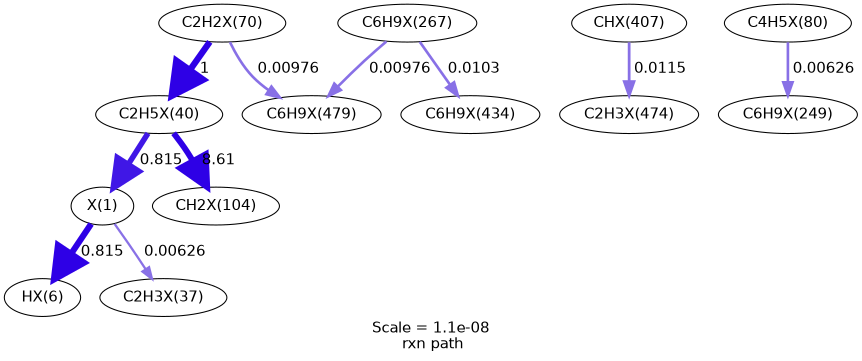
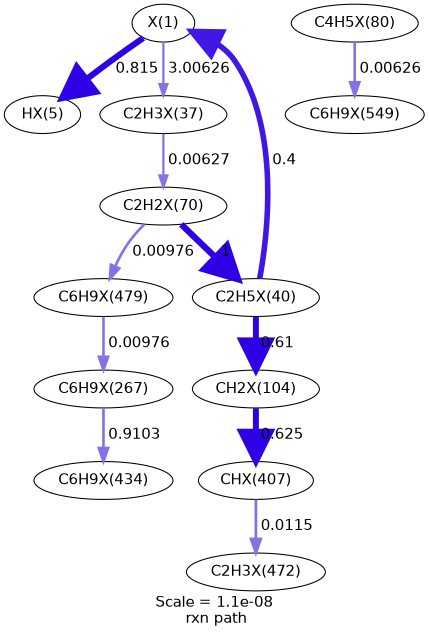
  digraph {
    fontname=Helvetica
    label="Scale = 1.1e-08\l rxn path"
    node [fontname=Helvetica]
    edge [arrowsize=1.25 color="0.7, 0.51, 0.9" fontname=Helvetica style="setlinewidth(2.51)"]
    n1 [label="X(1)"]
-   n2 [label="HX(6)"]
+   n2 [label="HX(5)"]
    n3 [label="C2H3X(37)"]
    n4 [label="C2H2X(70)"]
    n5 [label="C2H5X(40)"]
    n6 [label="CH2X(104)"]
    n7 [label="C6H9X(479)"]
    n8 [label="CHX(407)"]
-   n9 [label="C2H3X(474)"]
+   n9 [label="C2H3X(472)"]
    n10 [label="C4H5X(80)"]
-   n11 [label="C6H9X(249)"]
+   n11 [label="C6H9X(549)"]
    n12 [label="C6H9X(267)"]
    n13 [label="C6H9X(434)"]
    n1 -> n2 [arrowsize=2.92 color="0.7, 1.32, 0.9" label=" 0.815" style="setlinewidth(5.85)"]
-   n1 -> n3 [arrowsize=1.08 color="0.7, 0.506, 0.9" label=" 0.00626" style="setlinewidth(2.17)"]
+   n1 -> n3 [arrowsize=1.08 color="0.7, 0.506, 0.9" label=" 3.00626" style="setlinewidth(2.17)"]
+   n3 -> n4 [arrowsize=1.09 color="0.7, 0.506, 0.9" label=" 0.00627" style="setlinewidth(2.17)"]
    n4 -> n5 [arrowsize=3 color="0.7, 1.5, 0.9" label=" 1" style="setlinewidth(6)"]
    n4 -> n7 [label=" 0.00976"]
-   n5 -> n1 [arrowsize=2.65 color="0.7, 0.9, 0.9" label=" 0.815" style="setlinewidth(5.31)"]
-   n5 -> n6 [arrowsize=2.81 color="0.7, 1.11, 0.9" label=" 8.61" style="setlinewidth(5.63)"]
-   n12 -> n7 [label=" 0.00976"]
+   n5 -> n1 [arrowsize=2.65 color="0.7, 0.9, 0.9" label=" 0.4" style="setlinewidth(5.31)"]
+   n5 -> n6 [arrowsize=2.81 color="0.7, 1.11, 0.9" label=" 0.61" style="setlinewidth(5.63)"]
+   n6 -> n8 [arrowsize=2.82 color="0.7, 1.13, 0.9" label=" 0.625" style="setlinewidth(5.65)"]
+   n7 -> n12 [label=" 0.00976"]
    n8 -> n9 [arrowsize=1.32 color="0.7, 0.512, 0.9" label=" 0.0115" style="setlinewidth(2.63)"]
    n10 -> n11 [label=" 0.00626"]
-   n12 -> n13 [arrowsize=1.27 label=" 0.0103" style="setlinewidth(2.54)"]
+   n12 -> n13 [arrowsize=1.27 label=" 0.9103" style="setlinewidth(2.54)"]
  }
